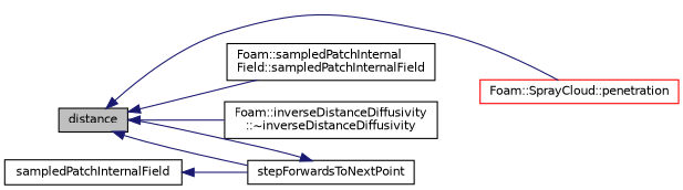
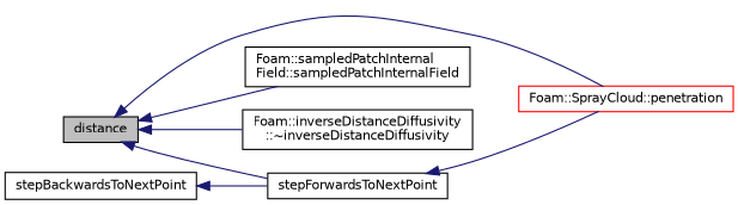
  digraph {
    fontname="DejaVu Sans"
    rankdir=LR
    node [color=black fontname="DejaVu Sans" fontsize=10 shape=record]
    edge [color=midnightblue dir=back fontname="DejaVu Sans" fontsize=10 labelfontname=Helvetica labelfontsize=10 style=solid]
    n1 [fillcolor=grey75 fontcolor=black height=0.2 label=distance style=filled width=0.4]
    n2 [color=red height=0.2 label="Foam::SprayCloud::penetration" width=0.4]
    n3 [height=0.2 label="Foam::sampledPatchInternal\lField::sampledPatchInternalField" width=0.4]
    n4 [height=0.2 label=stepForwardsToNextPoint width=0.4]
    n5 [height=0.2 label="Foam::inverseDistanceDiffusivity\l::~inverseDistanceDiffusivity" width=0.4]
-   n6 [height=0.2 label=sampledPatchInternalField width=0.4]
+   n6 [height=0.2 label=stepBackwardsToNextPoint width=0.4]
    n1 -> n2
    n1 -> n3
    n1 -> n4
    n1 -> n5
-   n4 -> n1
+   n4 -> n2
    n6 -> n4
  }
